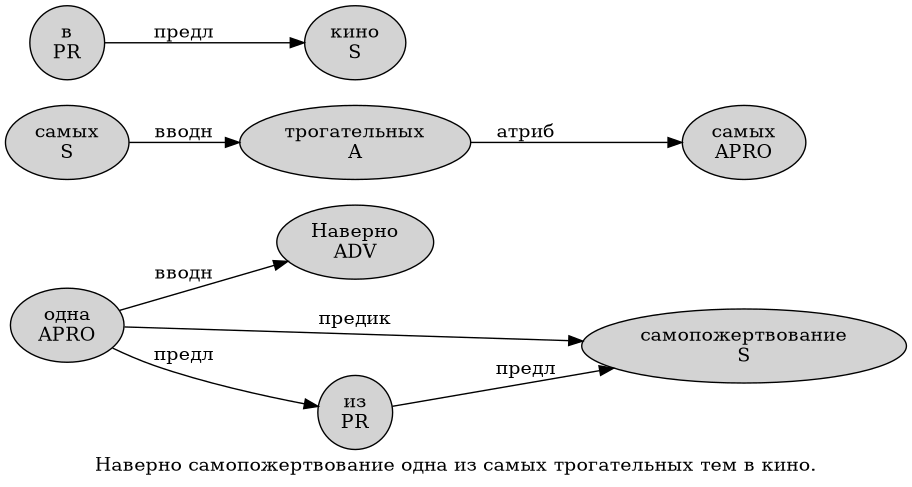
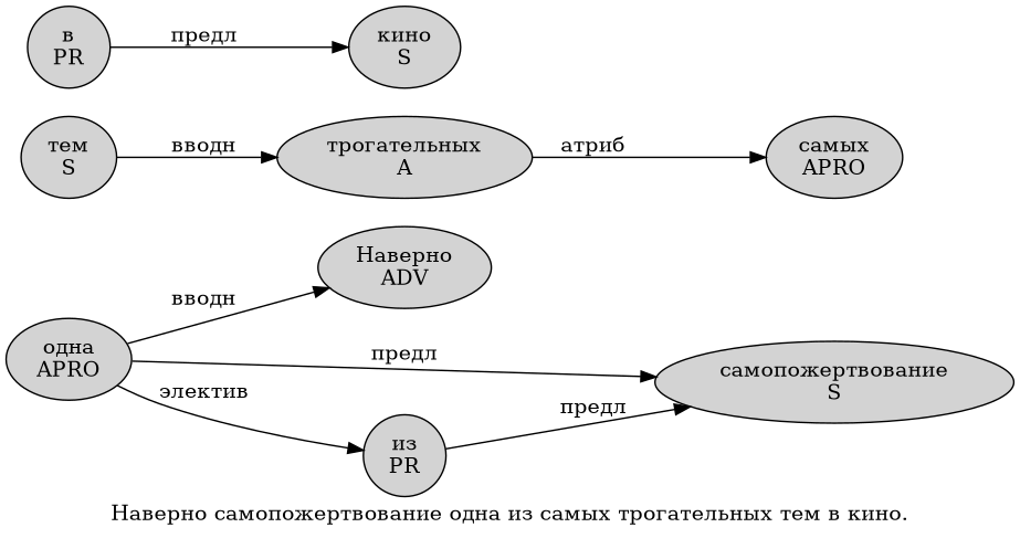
  digraph {
    label="Наверно самопожертвование одна из самых трогательных тем в кино."
    rankdir=LR
    node [fillcolor=lightgray penwidth=1 shape=ellipse style=filled]
    n1 [label="Наверно\nADV"]
    n2 [label="самопожертвование\nS"]
    n3 [label="одна\nAPRO"]
    n4 [label="из\nPR"]
-   n5 [label="самых\nS"]
+   n5 [label="тем\nS"]
    n6 [label="трогательных\nA"]
    n7 [label="самых\nAPRO"]
    n8 [label="в\nPR"]
    n9 [label="кино\nS"]
    n3 -> n1 [label="вводн"]
-   n3 -> n2 [label="предик"]
-   n3 -> n4 [label="предл"]
+   n3 -> n2 [label="предл"]
+   n3 -> n4 [label="электив"]
    n4 -> n2 [label="предл"]
    n5 -> n6 [label="вводн"]
    n6 -> n7 [label="атриб"]
    n8 -> n9 [label="предл"]
  }
